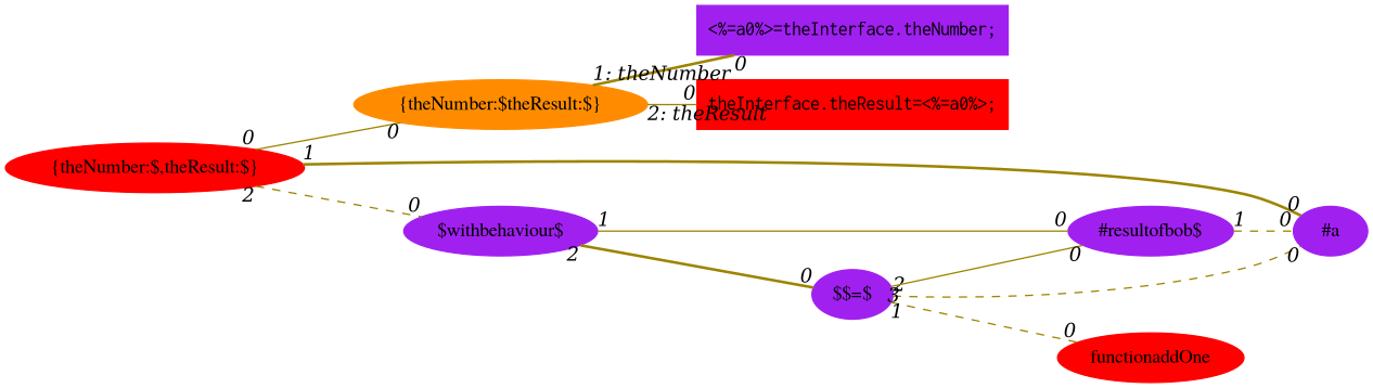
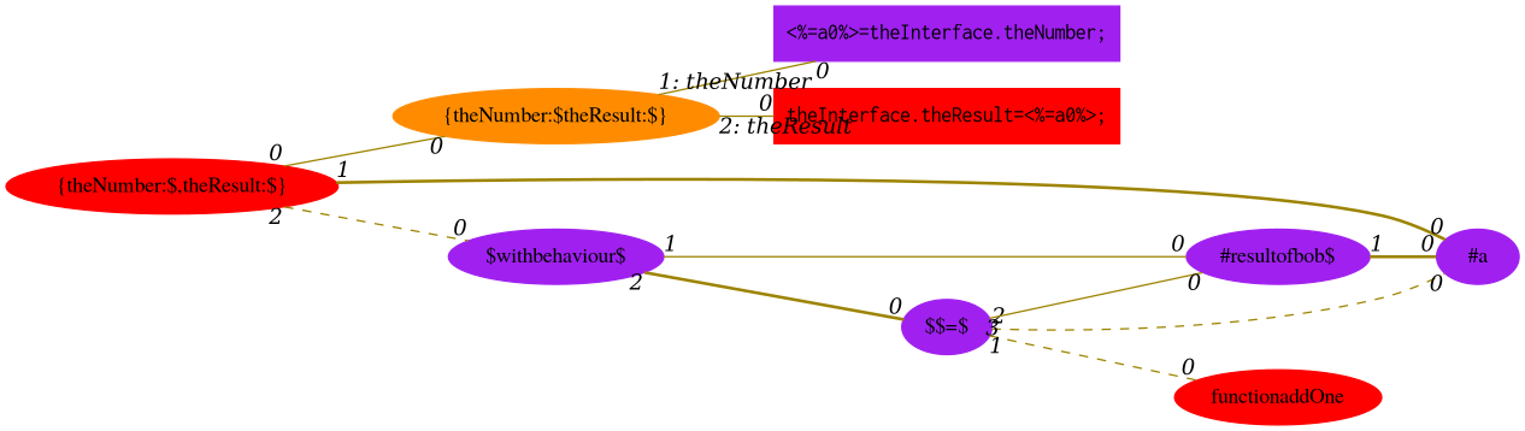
  digraph {
    rankdir=LR
    node [color=purple fontname=Times shape=ellipse style=filled]
    edge [arrowHead=none arrowsize=1 color="#9d8400" dir=none fontname="Times-Italic" headlabel=0 style=solid taillabel=1]
    n1 [fontname=Courier label="<%=a0%>=theInterface.theNumber;\n" shape=box]
    n2 [color=red fontname=Courier label="theInterface.theResult=<%=a0%>;\n" shape=box]
    n3 [color=darkorange label="{theNumber:$theResult:$}"]
    n4 [label="#a"]
    n5 [label="#resultofbob$"]
    n6 [color=red label=functionaddOne]
    n7 [label="$$=$"]
    n8 [label="$withbehaviour$"]
    n9 [color=red label="{theNumber:$,theResult:$}"]
-   n3 -> n1 [style=bold taillabel="1: theNumber"]
+   n3 -> n1 [taillabel="1: theNumber"]
    n3 -> n2 [taillabel="2: theResult"]
-   n5 -> n4 [style=dashed]
+   n5 -> n4 [style=bold]
    n7 -> n4 [style=dashed taillabel=2]
    n7 -> n5 [taillabel=3]
    n7 -> n6 [style=dashed]
    n8 -> n5
    n8 -> n7 [style=bold taillabel=2]
    n9 -> n3 [taillabel=0]
    n9 -> n4 [style=bold]
    n9 -> n8 [style=dashed taillabel=2]
  }
